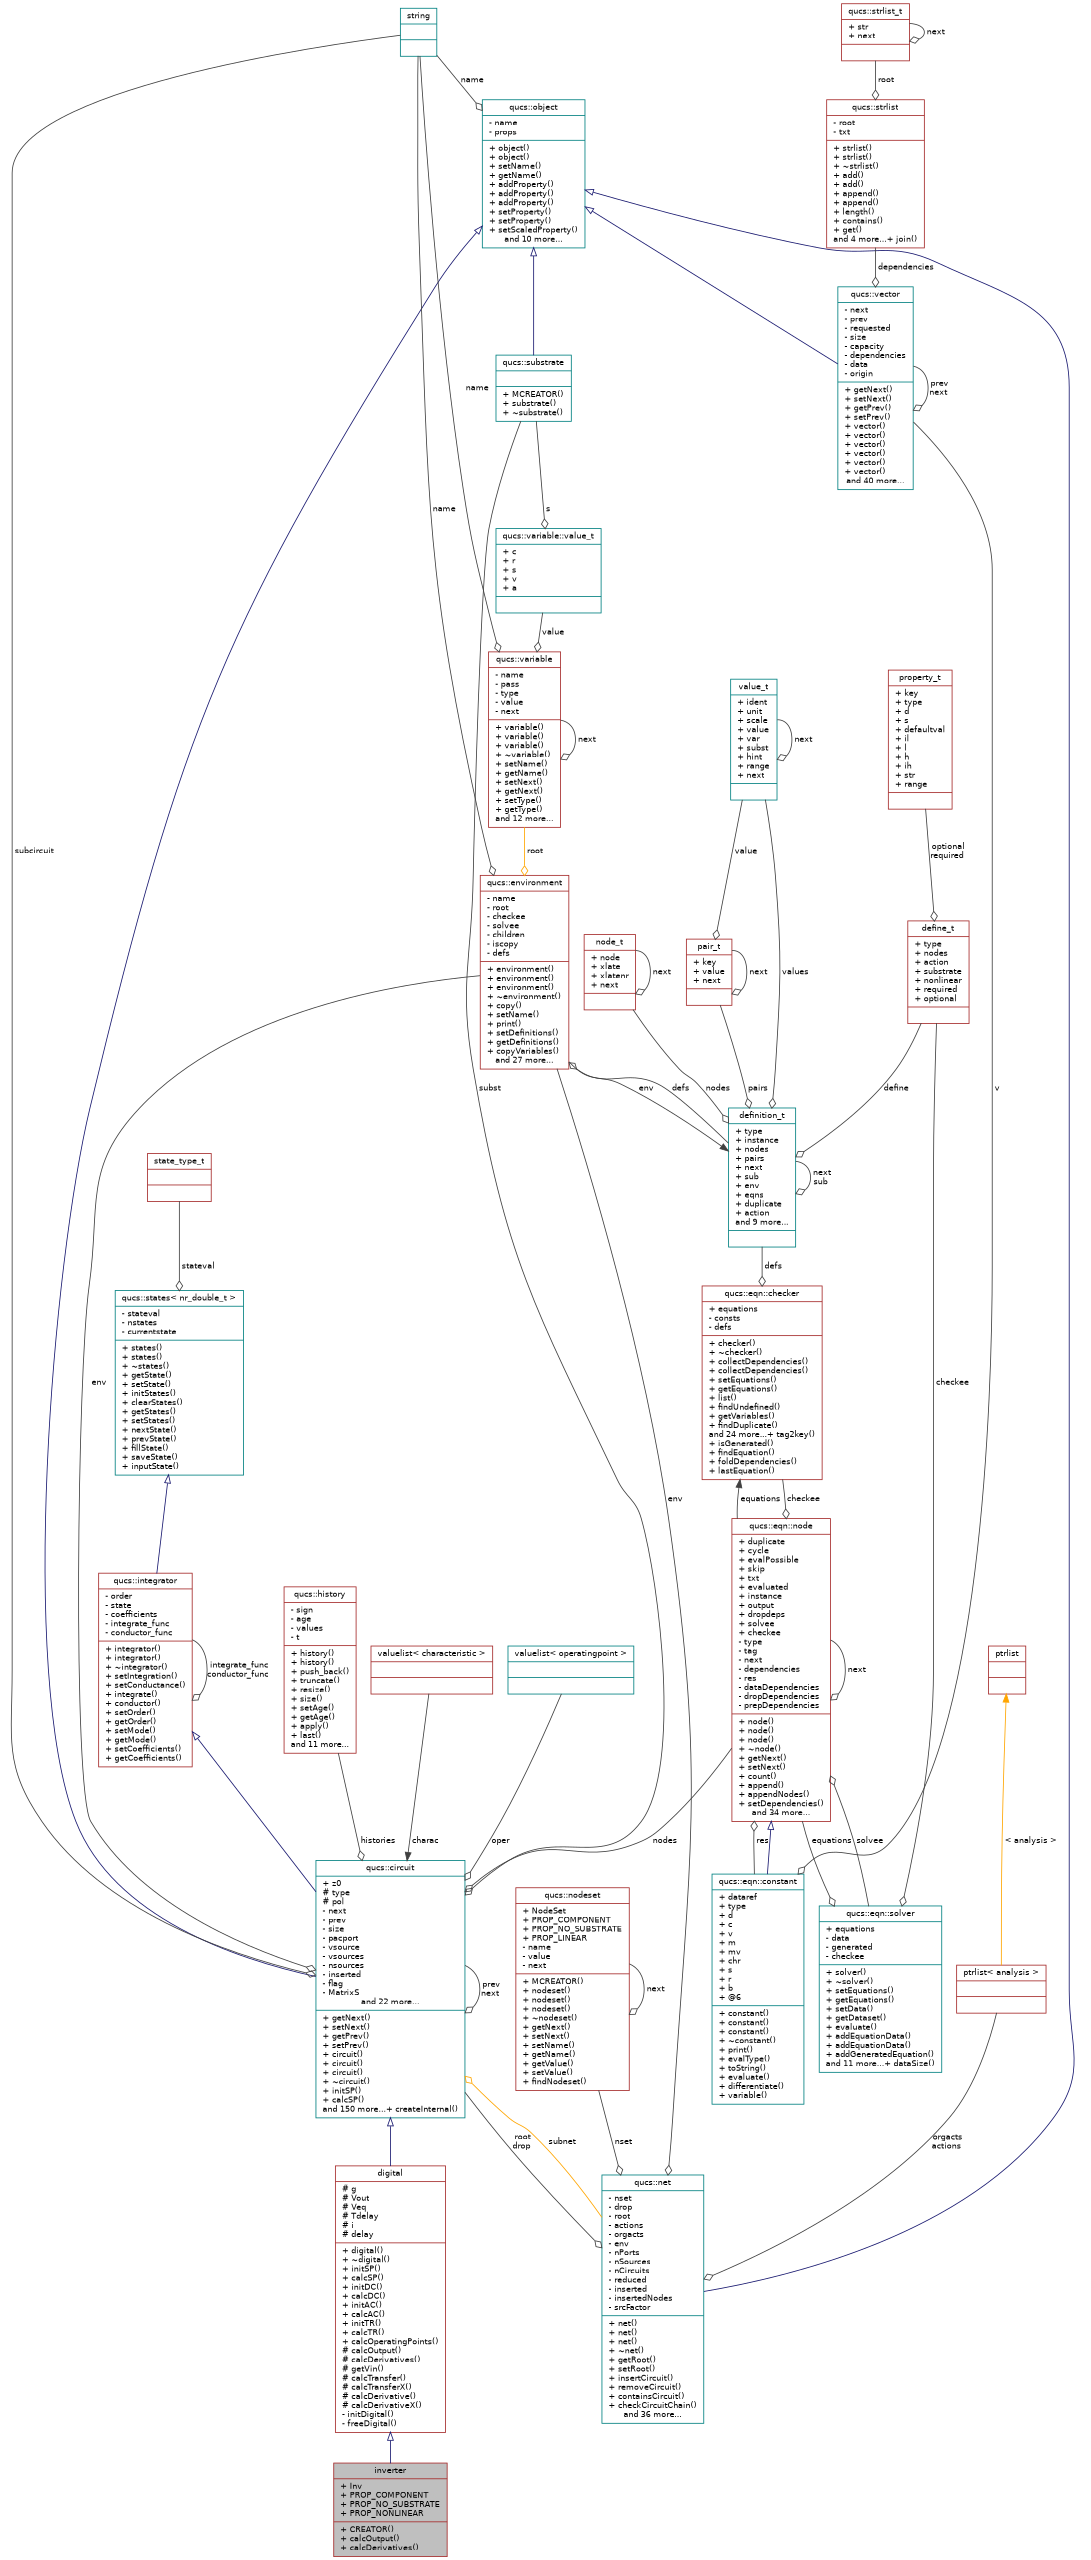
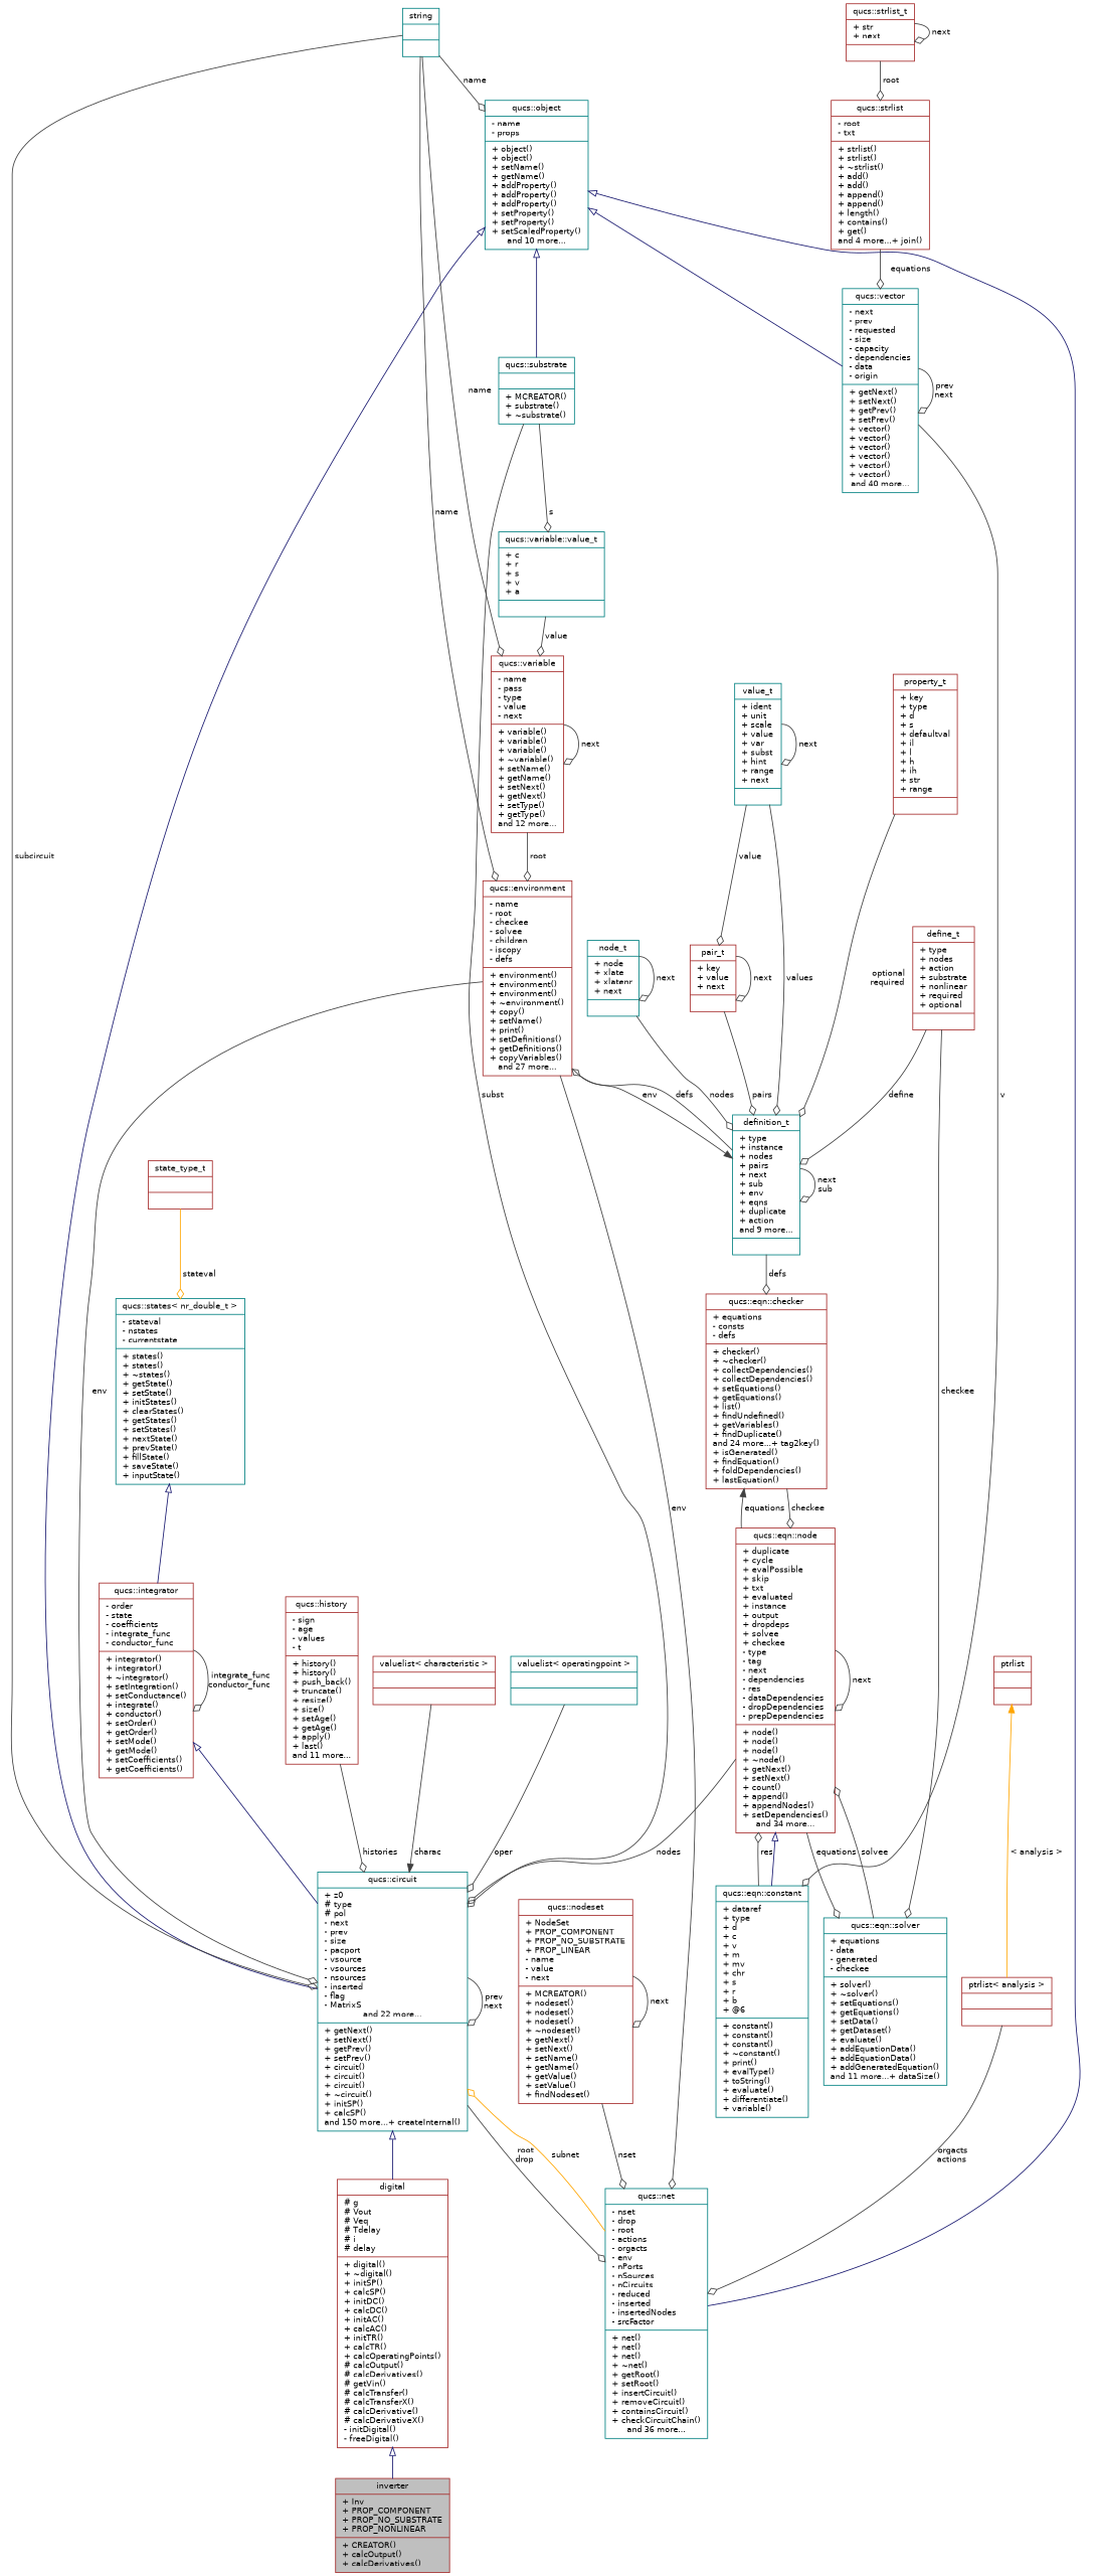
  digraph {
    node [color=brown fillcolor=white fontname=Helvetica fontsize=10 shape=record style=filled]
    edge [color=grey25 fontname=Helvetica fontsize=10 labelfontname=Helvetica labelfontsize=10 style=solid arrowhead=odiamond]
    n1 [fillcolor=grey75 fontcolor=black height=0.2 label="{inverter\n|+ Inv\l+ PROP_COMPONENT\l+ PROP_NO_SUBSTRATE\l+ PROP_NONLINEAR\l|+ CREATOR()\l+ calcOutput()\l+ calcDerivatives()\l}" width=0.4]
    n2 [height=0.2 label="{digital\n|# g\l# Vout\l# Veq\l# Tdelay\l# i\l# delay\l|+ digital()\l+ ~digital()\l+ initSP()\l+ calcSP()\l+ initDC()\l+ calcDC()\l+ initAC()\l+ calcAC()\l+ initTR()\l+ calcTR()\l+ calcOperatingPoints()\l# calcOutput()\l# calcDerivatives()\l# getVin()\l# calcTransfer()\l# calcTransferX()\l# calcDerivative()\l# calcDerivativeX()\l- initDigital()\l- freeDigital()\l}" width=0.4]
    n3 [color=teal height=0.2 label="{qucs::circuit\n|+ z0\l# type\l# pol\l- next\l- prev\l- size\l- pacport\l- vsource\l- vsources\l- nsources\l- inserted\l- flag\l- MatrixS\land 22 more...|+ getNext()\l+ setNext()\l+ getPrev()\l+ setPrev()\l+ circuit()\l+ circuit()\l+ circuit()\l+ ~circuit()\l+ initSP()\l+ calcSP()\land 150 more...+ createInternal()\l}" width=0.4]
    n4 [color=teal height=0.2 label="{qucs::net\n|- nset\l- drop\l- root\l- actions\l- orgacts\l- env\l- nPorts\l- nSources\l- nCircuits\l- reduced\l- inserted\l- insertedNodes\l- srcFactor\l|+ net()\l+ net()\l+ net()\l+ ~net()\l+ getRoot()\l+ setRoot()\l+ insertCircuit()\l+ removeCircuit()\l+ containsCircuit()\l+ checkCircuitChain()\land 36 more...}" width=0.4]
    n5 [color=teal height=0.2 label="{qucs::object\n|- name\l- props\l|+ object()\l+ object()\l+ setName()\l+ getName()\l+ addProperty()\l+ addProperty()\l+ addProperty()\l+ setProperty()\l+ setProperty()\l+ setScaledProperty()\land 10 more...}" width=0.4]
    n6 [color=teal height=0.2 label="{qucs::substrate\n||+ MCREATOR()\l+ substrate()\l+ ~substrate()\l}" width=0.4]
    n7 [color=teal height=0.2 label="{qucs::vector\n|- next\l- prev\l- requested\l- size\l- capacity\l- dependencies\l- data\l- origin\l|+ getNext()\l+ setNext()\l+ getPrev()\l+ setPrev()\l+ vector()\l+ vector()\l+ vector()\l+ vector()\l+ vector()\l+ vector()\land 40 more...}" width=0.4]
    n8 [color=teal height=0.2 label="{qucs::variable::value_t\n|+ c\l+ r\l+ s\l+ v\l+ a\l|}" width=0.4]
    n9 [color=teal height=0.2 label="{qucs::eqn::constant\n|+ dataref\l+ type\l+ d\l+ c\l+ v\l+ m\l+ mv\l+ chr\l+ s\l+ r\l+ b\l+ @6\l|+ constant()\l+ constant()\l+ constant()\l+ ~constant()\l+ print()\l+ evalType()\l+ toString()\l+ evaluate()\l+ differentiate()\l+ variable()\l}" width=0.4]
    n10 [color=teal height=0.2 label="{string\n||}" width=0.4]
    n11 [height=0.2 label="{qucs::environment\n|- name\l- root\l- checkee\l- solvee\l- children\l- iscopy\l- defs\l|+ environment()\l+ environment()\l+ environment()\l+ ~environment()\l+ copy()\l+ setName()\l+ print()\l+ setDefinitions()\l+ getDefinitions()\l+ copyVariables()\land 27 more...}" width=0.4]
    n12 [height=0.2 label="{qucs::variable\n|- name\l- pass\l- type\l- value\l- next\l|+ variable()\l+ variable()\l+ variable()\l+ ~variable()\l+ setName()\l+ getName()\l+ setNext()\l+ getNext()\l+ setType()\l+ getType()\land 12 more...}" width=0.4]
    n13 [color=teal height=0.2 label="{definition_t\n|+ type\l+ instance\l+ nodes\l+ pairs\l+ next\l+ sub\l+ env\l+ eqns\l+ duplicate\l+ action\land 9 more...|}" width=0.4]
    n14 [height=0.2 label="{qucs::integrator\n|- order\l- state\l- coefficients\l- integrate_func\l- conductor_func\l|+ integrator()\l+ integrator()\l+ ~integrator()\l+ setIntegration()\l+ setConductance()\l+ integrate()\l+ conductor()\l+ setOrder()\l+ getOrder()\l+ setMode()\l+ getMode()\l+ setCoefficients()\l+ getCoefficients()\l}" width=0.4]
    n15 [color=teal height=0.2 label="{qucs::states\< nr_double_t \>\n|- stateval\l- nstates\l- currentstate\l|+ states()\l+ states()\l+ ~states()\l+ getState()\l+ setState()\l+ initStates()\l+ clearStates()\l+ getStates()\l+ setStates()\l+ nextState()\l+ prevState()\l+ fillState()\l+ saveState()\l+ inputState()\l}" width=0.4]
    n16 [height=0.2 label="{state_type_t\n||}" width=0.4]
    n17 [height=0.2 label="{qucs::eqn::checker\n|+ equations\l- consts\l- defs\l|+ checker()\l+ ~checker()\l+ collectDependencies()\l+ collectDependencies()\l+ setEquations()\l+ getEquations()\l+ list()\l+ findUndefined()\l+ getVariables()\l+ findDuplicate()\land 24 more...+ tag2key()\l+ isGenerated()\l+ findEquation()\l+ foldDependencies()\l+ lastEquation()\l}" width=0.4]
    n18 [height=0.2 label="{qucs::eqn::node\n|+ duplicate\l+ cycle\l+ evalPossible\l+ skip\l+ txt\l+ evaluated\l+ instance\l+ output\l+ dropdeps\l+ solvee\l+ checkee\l- type\l- tag\l- next\l- dependencies\l- res\l- dataDependencies\l- dropDependencies\l- prepDependencies\l|+ node()\l+ node()\l+ node()\l+ ~node()\l+ getNext()\l+ setNext()\l+ count()\l+ append()\l+ appendNodes()\l+ setDependencies()\land 34 more...}" width=0.4]
-   n19 [height=0.2 label="{node_t\n|+ node\l+ xlate\l+ xlatenr\l+ next\l|}" width=0.4]
+   n19 [color=teal height=0.2 label="{node_t\n|+ node\l+ xlate\l+ xlatenr\l+ next\l|}" width=0.4]
    n20 [color=teal height=0.2 label="{value_t\n|+ ident\l+ unit\l+ scale\l+ value\l+ var\l+ subst\l+ hint\l+ range\l+ next\l|}" width=0.4]
    n21 [height=0.2 label="{pair_t\n|+ key\l+ value\l+ next\l|}" width=0.4]
    n22 [height=0.2 label="{define_t\n|+ type\l+ nodes\l+ action\l+ substrate\l+ nonlinear\l+ required\l+ optional\l|}" width=0.4]
    n23 [color=teal height=0.2 label="{qucs::eqn::solver\n|+ equations\l- data\l- generated\l- checkee\l|+ solver()\l+ ~solver()\l+ setEquations()\l+ getEquations()\l+ setData()\l+ getDataset()\l+ evaluate()\l+ addEquationData()\l+ addEquationData()\l+ addGeneratedEquation()\land 11 more...+ dataSize()\l}" width=0.4]
    n24 [height=0.2 label="{property_t\n|+ key\l+ type\l+ d\l+ s\l+ defaultval\l+ il\l+ l\l+ h\l+ ih\l+ str\l+ range\l|}" width=0.4]
    n25 [height=0.2 label="{ptrlist\< analysis \>\n||}" width=0.4]
    n26 [height=0.2 label="{ptrlist\n||}" width=0.4]
    n27 [height=0.2 label="{qucs::nodeset\n|+ NodeSet\l+ PROP_COMPONENT\l+ PROP_NO_SUBSTRATE\l+ PROP_LINEAR\l- name\l- value\l- next\l|+ MCREATOR()\l+ nodeset()\l+ nodeset()\l+ nodeset()\l+ ~nodeset()\l+ getNext()\l+ setNext()\l+ setName()\l+ getName()\l+ getValue()\l+ setValue()\l+ findNodeset()\l}" width=0.4]
    n28 [height=0.2 label="{qucs::history\n|- sign\l- age\l- values\l- t\l|+ history()\l+ history()\l+ push_back()\l+ truncate()\l+ resize()\l+ size()\l+ setAge()\l+ getAge()\l+ apply()\l+ last()\land 11 more...}" width=0.4]
    n29 [height=0.2 label="{qucs::strlist\n|- root\l- txt\l|+ strlist()\l+ strlist()\l+ ~strlist()\l+ add()\l+ add()\l+ append()\l+ append()\l+ length()\l+ contains()\l+ get()\land 4 more...+ join()\l}" width=0.4]
    n30 [height=0.2 label="{qucs::strlist_t\n|+ str\l+ next\l|}" width=0.4]
    n31 [height=0.2 label="{valuelist\< characteristic \>\n||}" width=0.4]
    n32 [color=teal height=0.2 label="{valuelist\< operatingpoint \>\n||}" width=0.4]
    n2 -> n1 [arrowtail=onormal color=midnightblue dir=back arrowhead=""]
    n3 -> n2 [arrowtail=onormal color=midnightblue dir=back arrowhead=""]
    n3 -> n3 [label=" prev\nnext"]
    n3 -> n4 [label=" root\ndrop"]
    n4 -> n3 [color=orange label=" subnet"]
    n5 -> n3 [arrowtail=onormal color=midnightblue dir=back arrowhead=""]
    n5 -> n4 [arrowtail=onormal color=midnightblue dir=back arrowhead=""]
    n5 -> n6 [arrowtail=onormal color=midnightblue dir=back arrowhead=""]
    n5 -> n7 [arrowtail=onormal color=midnightblue dir=back arrowhead=""]
    n6 -> n3 [label=" subst"]
    n6 -> n8 [label=" s"]
    n7 -> n7 [label=" prev\nnext"]
    n7 -> n9 [label=" v"]
    n8 -> n12 [label=" value"]
    n9 -> n18 [label=" res"]
    n10 -> n3 [label=" subcircuit"]
    n10 -> n5 [label=" name"]
    n10 -> n11 [label=" name"]
    n10 -> n12 [label=" name"]
    n11 -> n3 [label=" env"]
    n11 -> n4 [label=" env"]
    n11 -> n13 [arrowhead=normal label=" env"]
-   n12 -> n11 [color=orange label=" root"]
+   n12 -> n11 [label=" root"]
    n12 -> n12 [label=" next"]
    n13 -> n11 [label=" defs"]
    n13 -> n13 [label=" next\nsub"]
    n13 -> n17 [label=" defs"]
    n14 -> n3 [arrowtail=onormal color=midnightblue dir=back arrowhead=""]
    n14 -> n14 [label=" integrate_func\nconductor_func"]
    n15 -> n14 [arrowtail=onormal color=midnightblue dir=back arrowhead=""]
-   n16 -> n15 [label=" stateval"]
+   n16 -> n15 [color=orange label=" stateval"]
    n17 -> n18 [label=" checkee"]
    n18 -> n3 [label=" nodes"]
    n18 -> n9 [arrowtail=onormal color=midnightblue dir=back arrowhead=""]
    n18 -> n17 [arrowhead=normal label=" equations"]
    n18 -> n18 [label=" next"]
    n18 -> n23 [label=" equations"]
    n19 -> n13 [label=" nodes"]
    n19 -> n19 [label=" next"]
    n20 -> n13 [label=" values"]
    n20 -> n20 [label=" next"]
    n20 -> n21 [label=" value"]
    n21 -> n13 [label=" pairs"]
    n21 -> n21 [label=" next"]
    n22 -> n13 [label=" define"]
    n22 -> n23 [label=" checkee"]
    n23 -> n18 [label=" solvee"]
-   n24 -> n22 [label=" optional\nrequired"]
+   n24 -> n13 [label=" optional\nrequired"]
    n25 -> n4 [label=" orgacts\nactions"]
    n26 -> n25 [color=orange dir=back label=" \< analysis \>" arrowhead=""]
    n27 -> n4 [label=" nset"]
    n27 -> n27 [label=" next"]
    n28 -> n3 [label=" histories"]
-   n29 -> n7 [label=" dependencies"]
+   n29 -> n7 [label=" equations"]
    n30 -> n29 [label=" root"]
    n30 -> n30 [label=" next"]
    n31 -> n3 [arrowhead=normal label=" charac"]
    n32 -> n3 [label=" oper"]
  }
